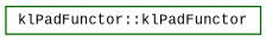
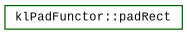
  digraph {
    rankdir=LR
    fontname="Liberation Mono"
-   n1 [color=darkgreen fillcolor=white fontname="Liberation Mono" fontsize=10 height=0.2 label="klPadFunctor::klPadFunctor" shape=record style=filled width=0.4]
+   n1 [color=darkgreen fillcolor=white fontname="Liberation Mono" fontsize=10 height=0.2 label="klPadFunctor::padRect" shape=record style=filled width=0.4]
  }
